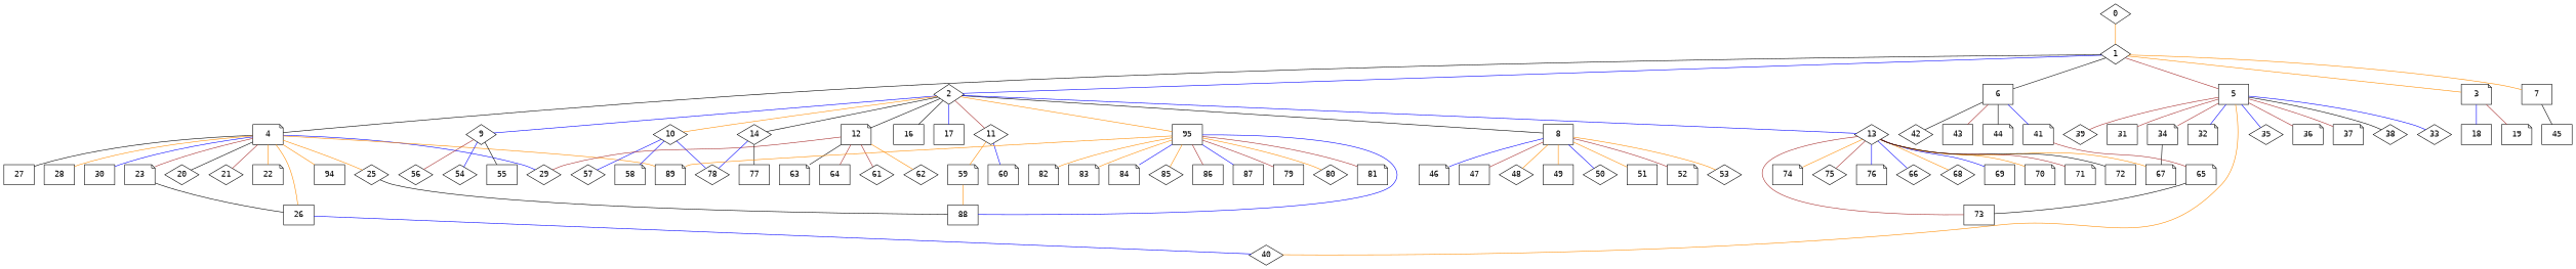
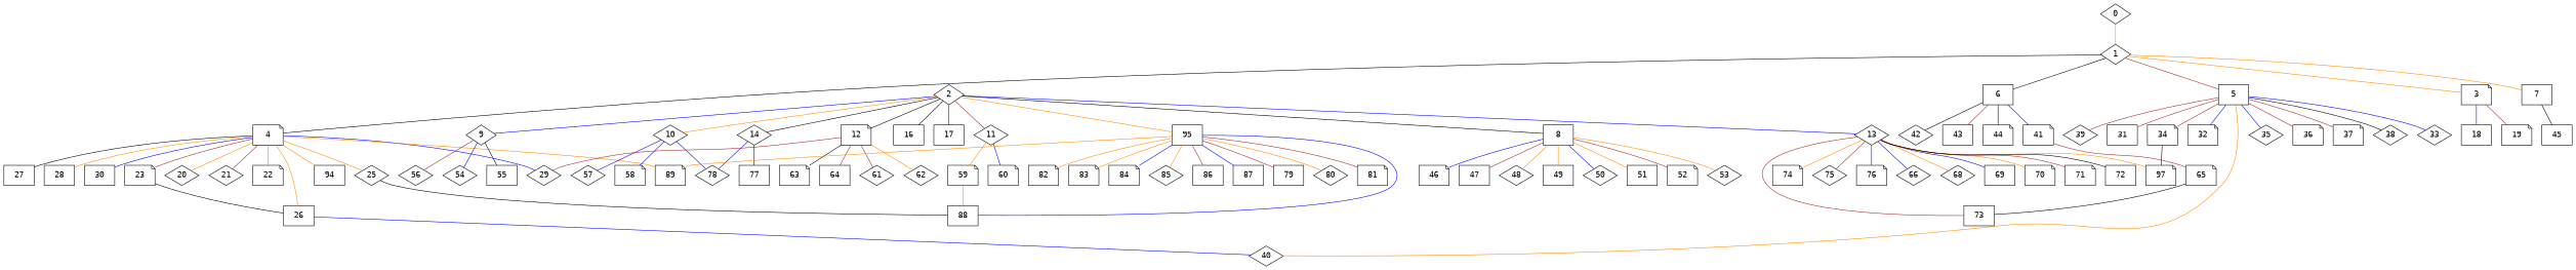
  graph {
    fontname="DejaVu Sans Mono"
    node [fontname="DejaVu Sans Mono" shape=diamond]
    edge [color=darkorange fontname="DejaVu Sans Mono"]
    0
    1
    2
    3 [shape=note]
    4 [shape=note]
    5 [shape=box]
    6 [shape=box]
    7 [shape=box]
    8 [shape=box]
    9
    10
    11
    12 [shape=note]
    13
    14
    n16 [label=95 shape=box]
    16 [shape=box]
    17 [shape=box]
    18 [shape=box]
    19 [shape=note]
    20
    21
    22 [shape=note]
    23 [shape=note]
    n25 [label=94 shape=box]
    25
    26 [shape=box]
    27 [shape=box]
    28 [shape=box]
    29
    30 [shape=box]
    89 [shape=note]
    32 [shape=note]
    34 [shape=note]
    35
    36 [shape=note]
    37 [shape=note]
    38
    33
    40
    39
    31 [shape=box]
    42
    43 [shape=box]
    44 [shape=note]
    41 [shape=note]
    45 [shape=box]
    46 [shape=note]
    47 [shape=box]
    48
    49 [shape=box]
    50
    51 [shape=box]
    52 [shape=note]
    53
    56
    54
    55 [shape=box]
    57
    58 [shape=note]
    78
    59 [shape=note]
    60 [shape=note]
    64 [shape=box]
    61
    62
    63 [shape=note]
-   67 [shape=note]
+   67 [shape=note label=97]
    68
    69 [shape=box]
    70 [shape=note]
    71 [shape=note]
    72 [shape=box]
    73 [shape=box]
    74 [shape=note]
    75
    76 [shape=note]
    66
    77 [shape=box]
    79 [shape=box]
    80
    81 [shape=note]
    82 [shape=note]
    83 [shape=note]
    84 [shape=note]
    85
    86 [shape=box]
    87 [shape=box]
    88 [shape=box]
    65 [shape=note]
    0 -- 1
-   1 -- 2 [color=blue]
    1 -- 3
    1 -- 4 [color=black]
    1 -- 5 [color=brown]
    1 -- 6 [color=black]
    1 -- 7
    2 -- 8 [color=black]
    2 -- 9 [color=blue]
    2 -- 10
    2 -- 11 [color=brown]
    2 -- 12 [color=black]
    2 -- 13 [color=blue]
    2 -- 14 [color=black]
    2 -- n16
    2 -- 16 [color=black]
    2 -- 17 [color=blue]
    3 -- 18 [color=blue]
    3 -- 19 [color=brown]
-   4 -- 20 [color=black]
+   4 -- 20
    4 -- 21 [color=brown]
    4 -- 22
    4 -- 23 [color=brown]
    4 -- n25
    4 -- 25
    4 -- 26
    4 -- 27 [color=black]
    4 -- 28
    4 -- 29 [color=blue]
    4 -- 30 [color=blue]
    4 -- 89
    5 -- 32 [color=blue]
    5 -- 34 [color=brown]
    5 -- 35 [color=blue]
    5 -- 36 [color=brown]
    5 -- 37 [color=brown]
    5 -- 38 [color=black]
    5 -- 33 [color=blue]
    5 -- 40
    5 -- 39 [color=brown]
    5 -- 31 [color=brown]
    6 -- 42 [color=black]
    6 -- 43 [color=brown]
    6 -- 44 [color=black]
    6 -- 41 [color=blue]
    7 -- 45 [color=black]
    8 -- 46 [color=blue]
    8 -- 47 [color=brown]
    8 -- 48
    8 -- 49
    8 -- 50 [color=blue]
    8 -- 51
    8 -- 52 [color=brown]
    8 -- 53
    9 -- 56 [color=brown]
    9 -- 54 [color=blue]
    9 -- 55 [color=black]
    10 -- 57 [color=blue]
    10 -- 58 [color=blue]
    10 -- 78 [color=blue]
    11 -- 59
    11 -- 60 [color=blue]
    12 -- 29 [color=brown]
    12 -- 64 [color=brown]
    12 -- 61 [color=brown]
    12 -- 62
    12 -- 63 [color=black]
    13 -- 67
    13 -- 68
    13 -- 69 [color=blue]
    13 -- 70
    13 -- 71 [color=brown]
    13 -- 72 [color=black]
    13 -- 73 [color=brown]
    13 -- 74
    13 -- 75 [color=brown]
    13 -- 76 [color=blue]
    13 -- 66 [color=blue]
    14 -- 78 [color=blue]
    14 -- 77 [color=black]
    n16 -- 89
    n16 -- 79 [color=brown]
    n16 -- 80
    n16 -- 81 [color=brown]
    n16 -- 82
    n16 -- 83
    n16 -- 84 [color=blue]
    n16 -- 85
    n16 -- 86 [color=brown]
    n16 -- 87 [color=blue]
    n16 -- 88 [color=blue]
    23 -- 26 [color=black]
    25 -- 88 [color=black]
    26 -- 40 [color=blue]
    34 -- 67 [color=black]
    41 -- 65 [color=brown]
    59 -- 88
    65 -- 73 [color=black]
  }
